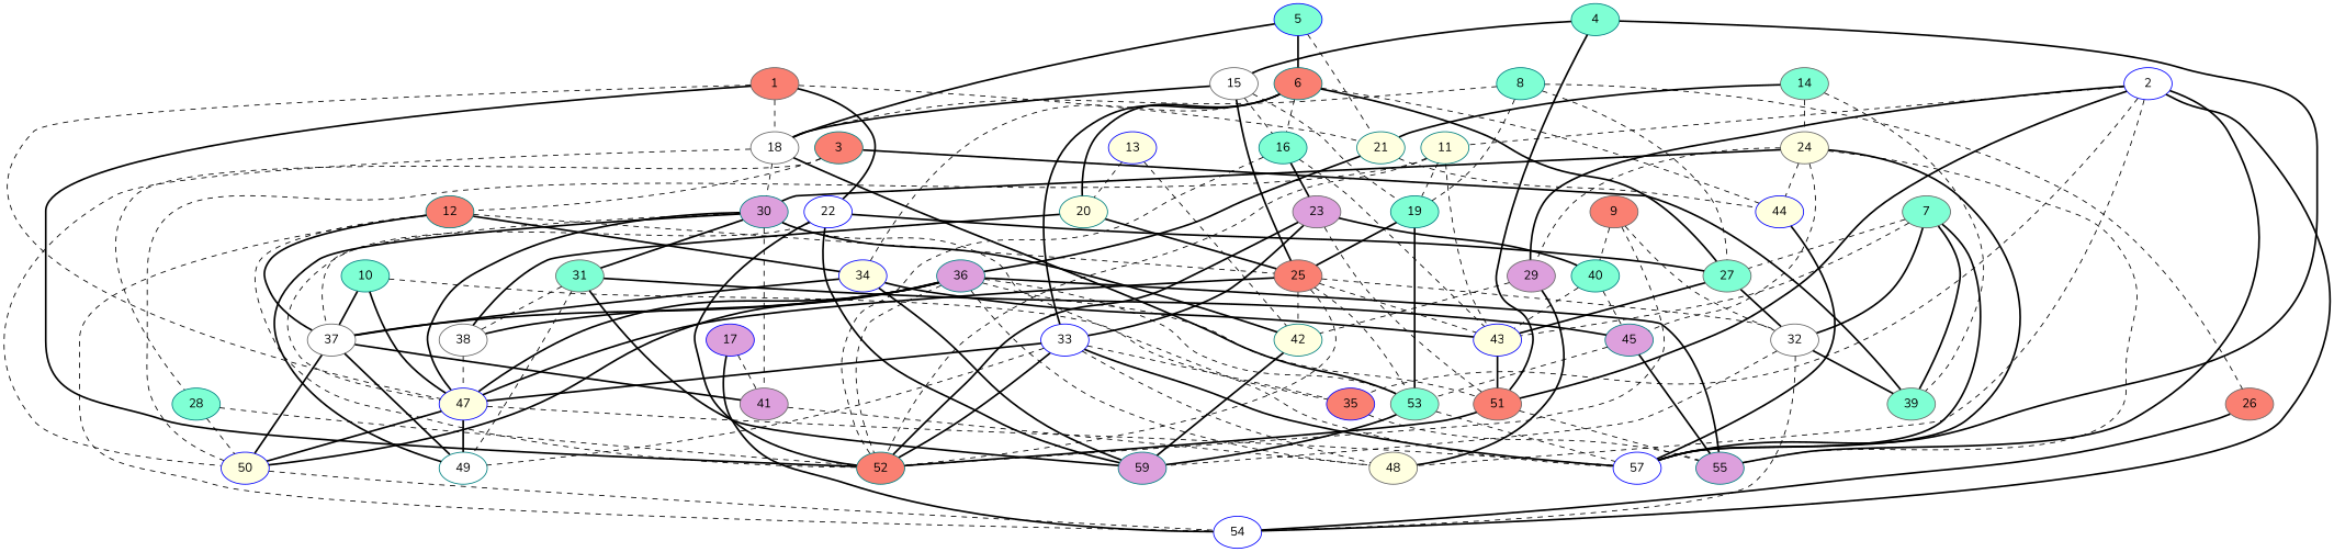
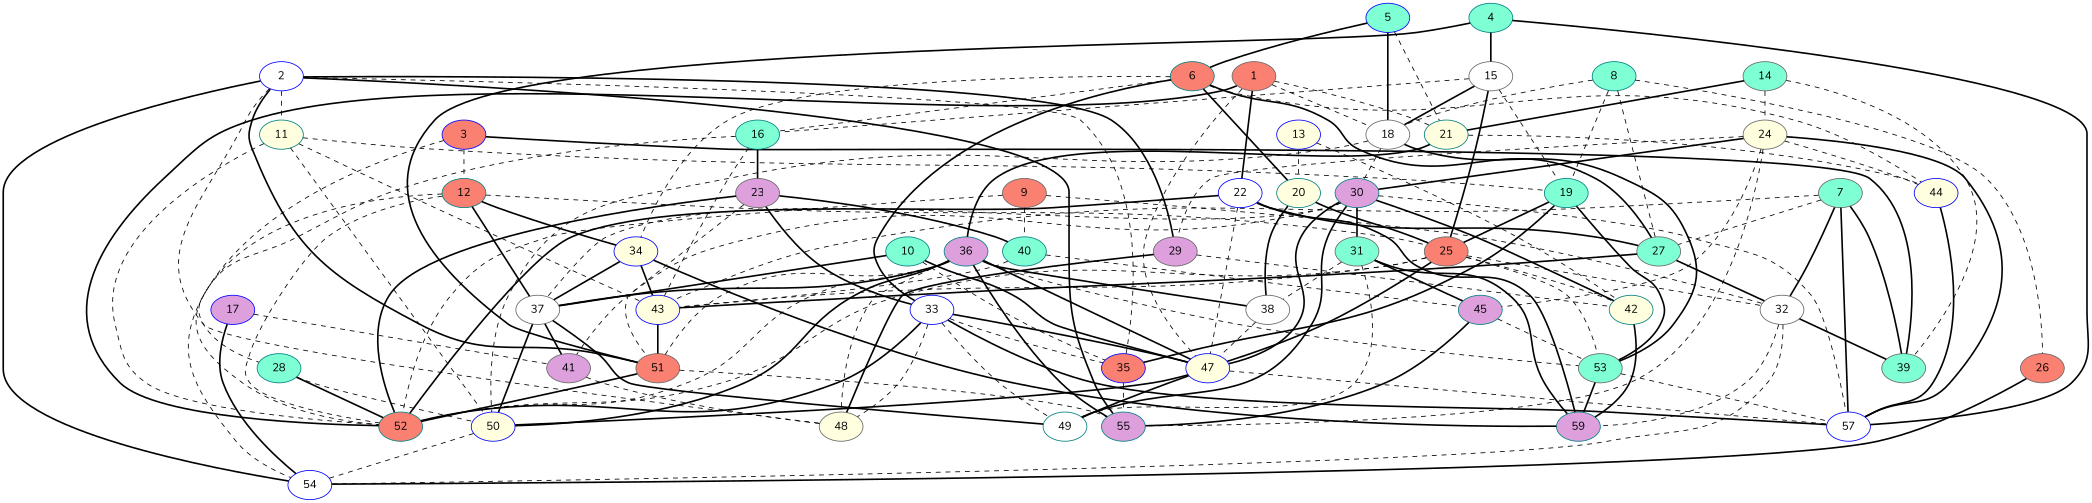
  graph {
    fontname=Nunito
    node [color=gray40 fillcolor=aquamarine fontname=Nunito style=filled]
    edge [fontname=Nunito style=dashed weight=1.0]
    1 [fillcolor=salmon]
    18 [fillcolor=white]
    21 [color=teal fillcolor=lightyellow]
    22 [color=blue fillcolor=white]
    47 [color=blue fillcolor=lightyellow]
    52 [color=teal fillcolor=salmon]
    50 [color=blue fillcolor=lightyellow]
    30 [color=teal fillcolor=plum]
    53
    44 [color=blue fillcolor=lightyellow]
    36 [color=teal fillcolor=plum]
    27
    n13 [color=teal fillcolor=plum label=59]
    57 [color=blue fillcolor=white]
    49 [color=teal fillcolor=white]
    2 [color=blue fillcolor=white]
    11 [color=teal fillcolor=lightyellow]
    29 [fillcolor=plum]
    35 [color=blue fillcolor=salmon]
    48 [fillcolor=lightyellow]
    51 [fillcolor=salmon]
    54 [color=blue fillcolor=white]
    55 [color=teal fillcolor=plum]
    43 [color=blue fillcolor=lightyellow]
    19 [color=teal]
    42 [color=teal fillcolor=lightyellow]
-   3 [color=teal fillcolor=salmon]
+   3 [color=blue fillcolor=salmon]
    12 [color=teal fillcolor=salmon]
    28 [color=teal]
    39
    34 [color=blue fillcolor=lightyellow]
    37 [fillcolor=white]
    25 [fillcolor=salmon]
    4 [color=teal]
    15 [fillcolor=white]
    16 [color=teal]
    5 [color=blue]
    6 [color=teal fillcolor=salmon]
    20 [color=teal fillcolor=lightyellow]
    33 [color=blue fillcolor=white]
    23 [fillcolor=plum]
    38 [fillcolor=white]
    32 [fillcolor=white]
    7
    8 [color=teal]
    26 [fillcolor=salmon]
    9 [fillcolor=salmon]
    40 [color=teal]
    45 [color=teal fillcolor=plum]
    10 [color=teal]
    41 [fillcolor=plum]
    13 [color=blue fillcolor=lightyellow]
    14
    24 [fillcolor=lightyellow]
    17 [color=blue fillcolor=plum]
    31
    1 -- 18
    1 -- 21
    1 -- 22 [style=bold]
    1 -- 47
    1 -- 52 [style=bold]
    18 -- 50
    18 -- 30
    18 -- 53 [style=bold weight=2.0]
    21 -- 44
    21 -- 36 [style=bold]
    22 -- 47
    22 -- 52 [style=bold]
    22 -- 27 [style=bold]
    22 -- n13 [style=bold]
    47 -- 50 [style=bold]
    47 -- 57
    47 -- 49 [style=bold]
    50 -- 54
    30 -- 47 [style=bold]
    30 -- 57
    30 -- 49 [style=bold]
    30 -- 42 [style=bold]
    30 -- 37
    30 -- 41
    30 -- 31 [style=bold]
    53 -- n13 [style=bold]
    53 -- 57
    44 -- 57 [style=bold]
    36 -- 47 [style=bold]
    36 -- 52
    36 -- 50 [style=bold]
    36 -- 53
    36 -- 48
    36 -- 51
    36 -- 55 [style=bold]
    36 -- 37 [style=bold]
    36 -- 38 [style=bold]
    27 -- 43 [style=bold]
    27 -- 32 [style=bold]
    2 -- 11
    2 -- 29 [style=bold]
    2 -- 35
    2 -- 48
    2 -- 51 [style=bold]
    2 -- 54 [style=bold]
    2 -- 55 [style=bold]
    11 -- 52
    11 -- 50
    11 -- 43
    11 -- 19
    29 -- 48 [style=bold weight=2.0]
    29 -- 42
    35 -- 55
    51 -- 52 [style=bold]
    51 -- 55
    43 -- 51 [style=bold]
    19 -- 53 [style=bold weight=2.0]
+   19 -- 35 [style=bold]
    19 -- 25 [style=bold]
    42 -- n13 [style=bold]
    3 -- 12
    3 -- 28
    3 -- 39 [style=bold]
    12 -- 52
    12 -- 54
    12 -- 34 [style=bold]
    12 -- 37 [style=bold]
    12 -- 25
-   28 -- 52
+   28 -- 52 [style=bold]
    28 -- 50
    34 -- n13 [style=bold]
    34 -- 43 [style=bold]
    34 -- 37 [style=bold]
    37 -- 50 [style=bold]
    37 -- 49 [style=bold]
    37 -- 41 [style=bold]
    25 -- 47 [style=bold weight=2.0]
    25 -- 52 [weight=2.0]
    25 -- 53
    25 -- 43
    25 -- 42
    25 -- 32
    4 -- 57 [style=bold]
    4 -- 51 [style=bold]
    4 -- 15 [style=bold]
    15 -- 18 [style=bold]
    15 -- 19
    15 -- 25 [style=bold weight=2.0]
    15 -- 16
    16 -- 52
    16 -- 43
    16 -- 23 [style=bold]
    5 -- 18 [style=bold]
    5 -- 21
    5 -- 6 [style=bold]
    6 -- 44
    6 -- 27 [style=bold]
    6 -- 34
    6 -- 16
    6 -- 20 [style=bold]
    6 -- 33 [style=bold]
    20 -- 25 [style=bold]
    20 -- 38 [style=bold]
    33 -- 47 [style=bold]
    33 -- 52 [style=bold]
    33 -- 57 [style=bold]
    33 -- 49
    33 -- 35
    33 -- 48
    23 -- 52 [style=bold]
    23 -- 51
    23 -- 33 [style=bold]
    23 -- 40 [style=bold]
    38 -- 47
    32 -- n13
    32 -- 54
    32 -- 39 [style=bold]
    7 -- 27
    7 -- 57 [style=bold]
    7 -- 43
    7 -- 39 [style=bold]
    7 -- 32 [style=bold]
    8 -- 18
    8 -- 27
    8 -- 19
    8 -- 26
    26 -- 54 [style=bold]
    9 -- 52
    9 -- 32
    9 -- 40
    40 -- 43
    40 -- 45
    45 -- 53
    45 -- 55 [style=bold]
    10 -- 47 [style=bold]
    10 -- 35
    10 -- 37 [style=bold weight=2.0]
    41 -- 48
    13 -- 42
    13 -- 20
    14 -- 21 [style=bold]
    14 -- 39
    14 -- 24
    24 -- 30 [style=bold]
    24 -- 44
    24 -- 57 [style=bold]
    24 -- 29
    24 -- 55
    24 -- 45
    17 -- 54 [style=bold]
    17 -- 41
    31 -- n13 [style=bold]
    31 -- 49
    31 -- 38
    31 -- 45 [style=bold]
  }
